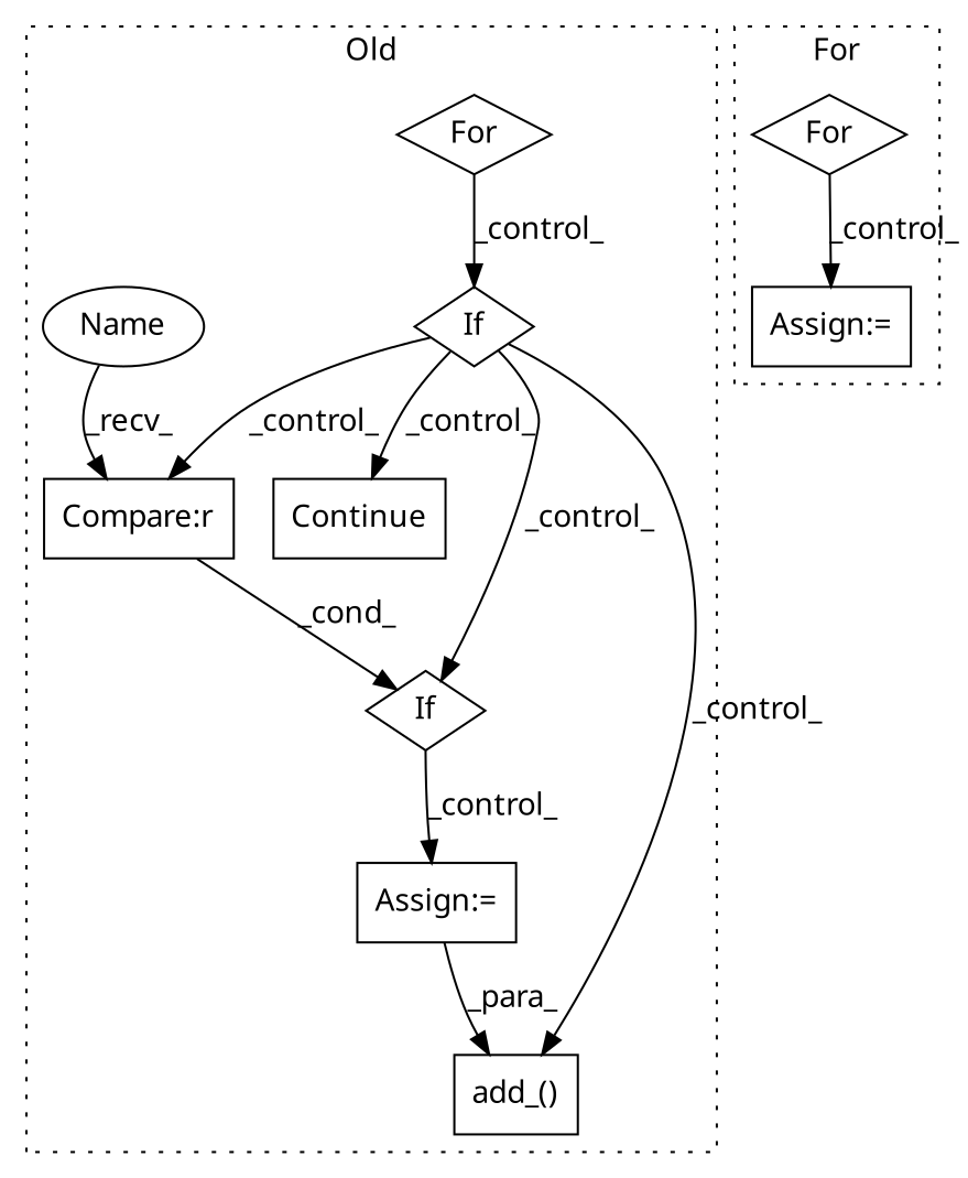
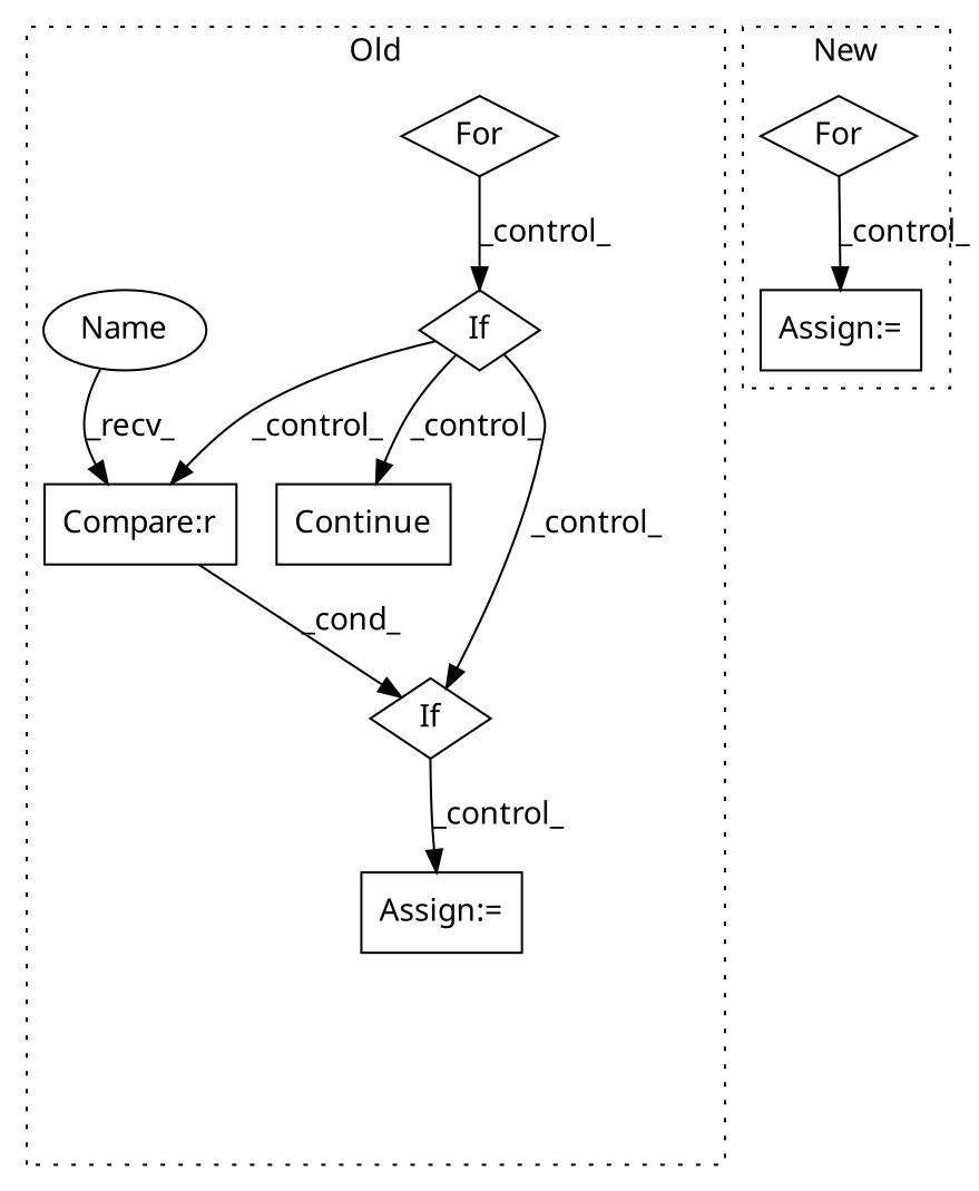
  digraph {
    fontname="Noto Sans"
    node [a=68 fontname="Noto Sans" l=3 shape=box]
    edge [fontname="Noto Sans"]
-   n1 [a=75 l="7,22" label="add_()" s="2572,2583"]
    n2 [label="Assign:=" s=2388]
    n3 [a=43 l=8 label=Continue s=1799]
    n4 [a=96 label=If s=1760 shape=diamond]
    n5 [a=107 l="4,18" label=For s="1718,1742" shape=diamond]
    n6 [a=96 label=If s=2333 shape=diamond]
    n7 [a=40 l=26 label="Compare:r" s=2336]
    n8 [a=87 l=1 label=Name s=2572 shape=ellipse]
    n9 [a=107 l="4,14" label=For s="1705,1735" shape=diamond]
    n10 [label="Assign:=" s=1881]
    subgraph cluster_1 {
      label=Old
      style=dotted
-     n1
      n2
      n3
      n4
      n5
      n6
      n7
      n8
    }
    subgraph cluster_2 {
-     label=For
+     label=New
      style=dotted
      n9
      n10
    }
-   n2 -> n1 [label=_para_]
-   n4 -> n1 [label=_control_]
    n4 -> n3 [label=_control_]
    n4 -> n6 [label=_control_]
    n4 -> n7 [label=_control_]
    n5 -> n4 [label=_control_]
    n6 -> n2 [label=_control_]
    n7 -> n6 [label=_cond_]
    n8 -> n7 [label=_recv_]
    n9 -> n10 [label=_control_]
  }
